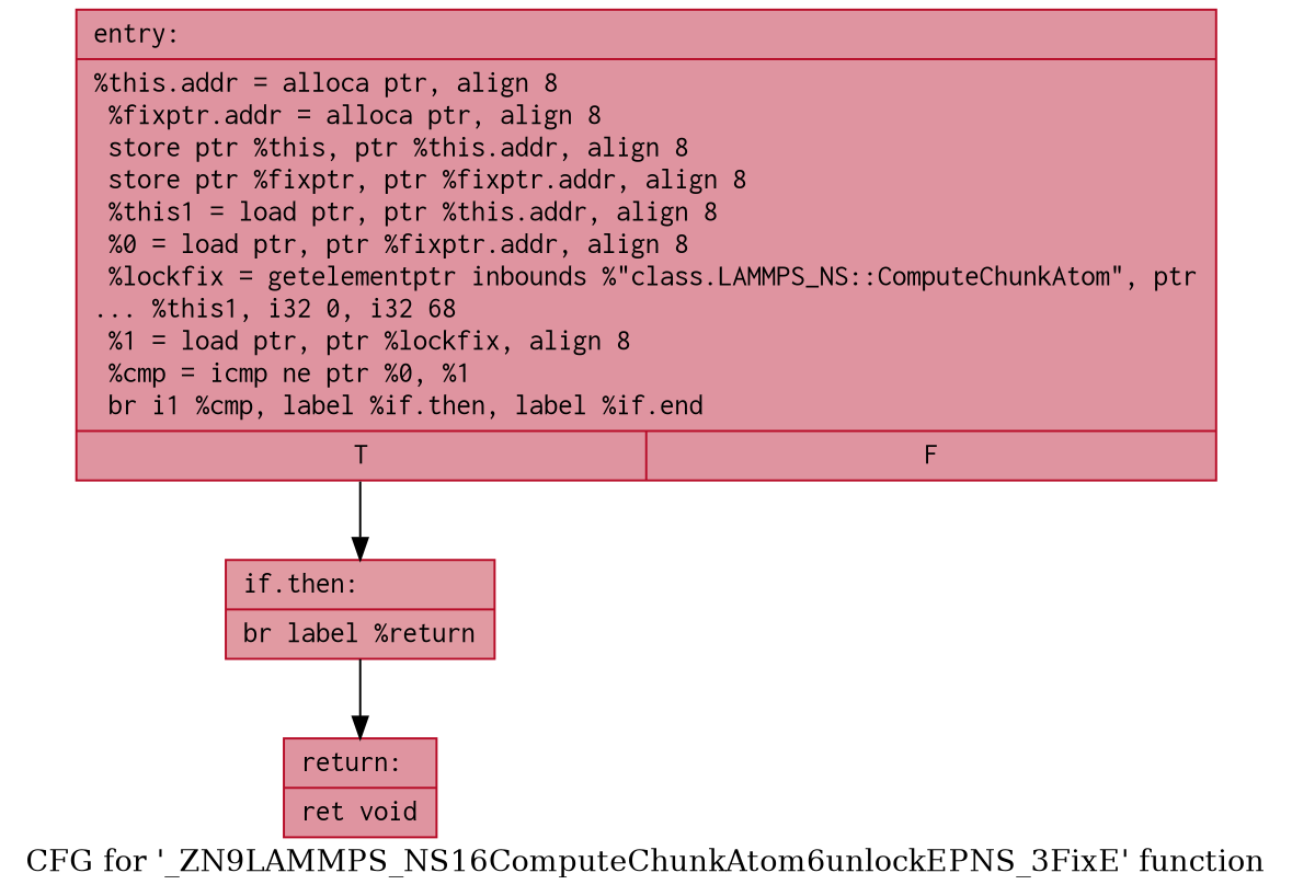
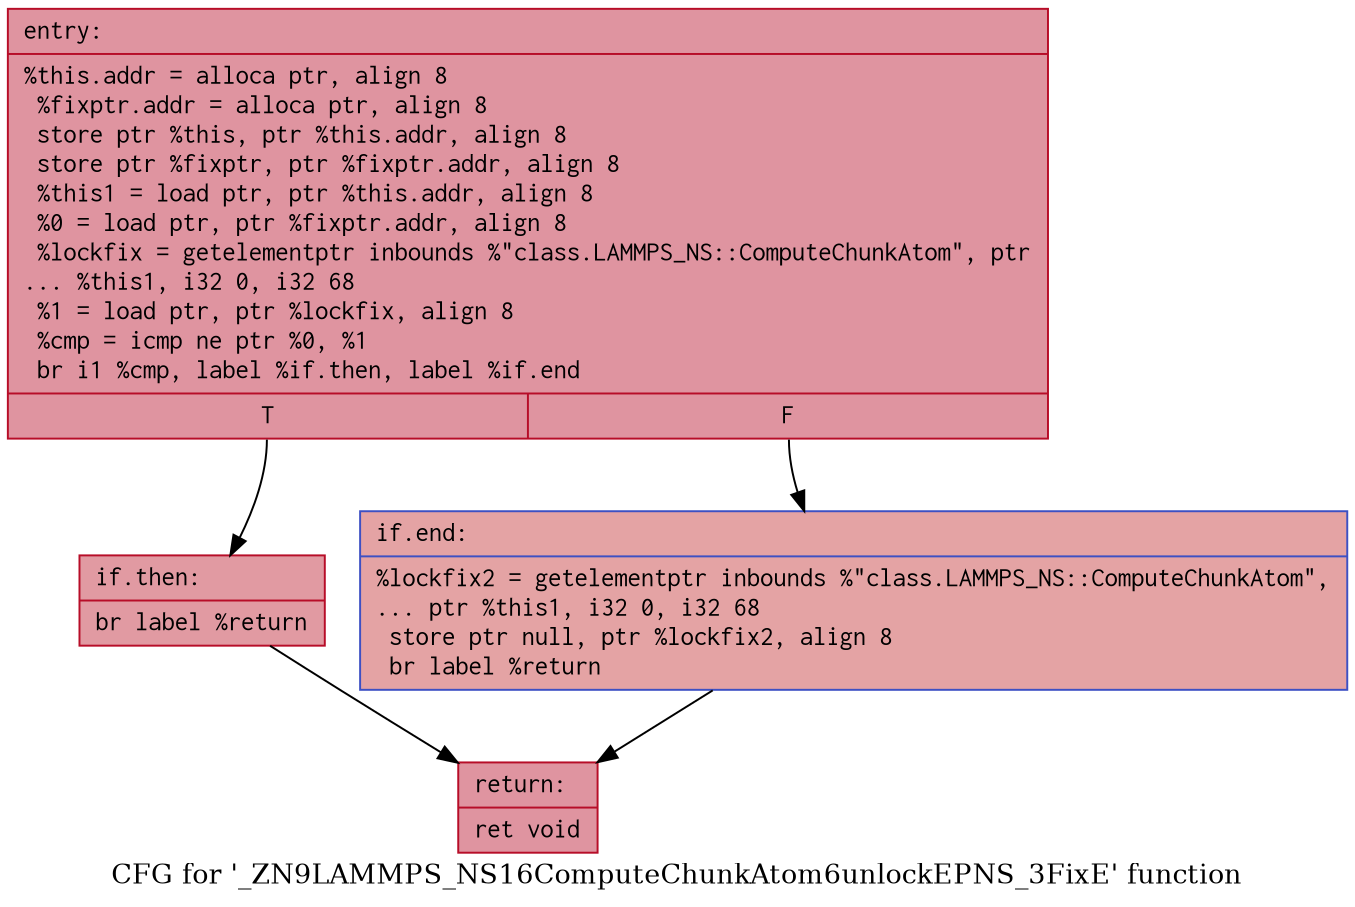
  digraph {
    label="CFG for '_ZN9LAMMPS_NS16ComputeChunkAtom6unlockEPNS_3FixE' function"
    node [color="#b70d28ff" fillcolor="#b70d2870" fontname=Courier shape=record style=filled]
    n1 [label="{entry:\l|  %this.addr = alloca ptr, align 8\l  %fixptr.addr = alloca ptr, align 8\l  store ptr %this, ptr %this.addr, align 8\l  store ptr %fixptr, ptr %fixptr.addr, align 8\l  %this1 = load ptr, ptr %this.addr, align 8\l  %0 = load ptr, ptr %fixptr.addr, align 8\l  %lockfix = getelementptr inbounds %\"class.LAMMPS_NS::ComputeChunkAtom\", ptr\l... %this1, i32 0, i32 68\l  %1 = load ptr, ptr %lockfix, align 8\l  %cmp = icmp ne ptr %0, %1\l  br i1 %cmp, label %if.then, label %if.end\l|{<s0>T|<s1>F}}"]
    n2 [fillcolor="#bb1b2c70" label="{if.then:\l|  br label %return\l}"]
+   n3 [color="#3d50c3ff" fillcolor="#c32e3170" label="{if.end:\l|  %lockfix2 = getelementptr inbounds %\"class.LAMMPS_NS::ComputeChunkAtom\",\l... ptr %this1, i32 0, i32 68\l  store ptr null, ptr %lockfix2, align 8\l  br label %return\l}"]
    n4 [label="{return:\l|  ret void\l}"]
    n1 -> n2 [tailport=s0]
+   n1 -> n3 [tailport=s1]
    n2 -> n4
+   n3 -> n4
  }
